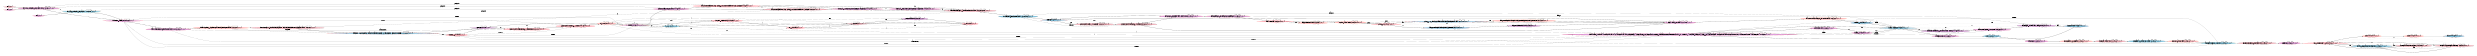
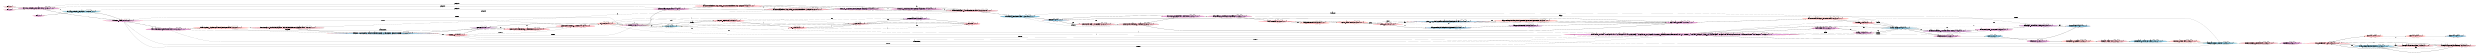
  digraph {
    rankdir=LR
    node [color=red fillcolor=lightpink shape=ellipse style=filled]
    edge [arrowhead=odot style=bold]
    n1 [color=darkorange label="iw.close()@@@102@@@['1', '1', '1']"]
    n2 [fillcolor=skyblue label="dir.close()@@@103@@@['1', '1', '1']"]
    n3 [fillcolor=plum label="final Document document = new Document()@@@53@@@['0', '0', '1']"]
    n4 [fillcolor=plum label="threads(threadID( = new Thread(){@Override public void run(){try {startingGun.await()while (!postings.isEmpty()) {StringBuilder text = new StringBuilder()int numTerms = threadRandom.nextInt(maxTermsPerDoc)for (int i = 0 i < numTerms i++){String token = postings.poll()if (token == null) {break}text.append(' ')text.append(token)}field.setStringValue(text.toString())iw.addDocument(document)}}catch (Exception e) }}@@@56@@@['1', '1', '1']"]
    n5 [color=black fillcolor=plum label="final Field field = new Field(\"field\",\"\",fieldType)@@@54@@@['0', '0', '1']"]
    n6 [fillcolor=plum label="threads(threadID(.start()@@@83@@@['1', '1', '1']"]
    n7 [color=darkorange fillcolor=skyblue label="assertEquals(numTerms - 1,terms.size())@@@94@@@['1', '1', '1']"]
    n8 [color=darkorange fillcolor=plum label="threadID++@@@51@@@['1', '1', '1']"]
    n9 [fillcolor=skyblue label="document.add(field)@@@55@@@['0', '0', '1']"]
    n10 [color=black label="TermsEnum termsEnum = terms.iterator(null)@@@95@@@['1', '1', '1']"]
    n11 [color=black fillcolor=skyblue label="threadID < threadCount@@@50@@@['1', '1', '1']" shape=diamond]
    n12 [fillcolor=plum label="Field prototype = newTextField(\"field\",\"\",Field.Store.NO)@@@34@@@['0', '0', '1']"]
    n13 [color=darkorange fillcolor=plum label="FieldType fieldType = new FieldType(prototype.fieldType())@@@35@@@['0', '0', '1']"]
    n14 [label="random().nextBoolean()@@@36@@@['0', '0', '1']" shape=diamond]
    n15 [color=darkorange label="final CountDownLatch startingGun = new CountDownLatch(1)@@@48@@@['1', '1', '1']"]
-   n16 [fillcolor=skyblue label="int threadID = 0@@@49@@@['1', '1', '1']"]
+   n16 [label="int threadID = 0@@@49@@@['1', '1', '1']"]
    n17 [color=darkorange fillcolor=plum label="startingGun.countDown()@@@85@@@['1', '1', '1']"]
    n18 [color=black fillcolor=skyblue label="t.join()@@@87@@@['1', '1', '1']"]
    n19 [fillcolor=plum label="iw.forceMerge(1)@@@89@@@['1', '1', '1']"]
    n20 [color=black fillcolor=skyblue label="int threadCount = TestUtil.nextInt(random(),1,5)@@@29@@@['1', '1', '1']"]
    n21 [fillcolor=skyblue label="VERBOSE@@@30@@@['1', '1', '1']" shape=diamond]
    n22 [color=black label="System.out.println(\"threadCount=\" + threadCount)@@@32@@@['1', '1', '1']"]
    n23 [color=black fillcolor=plum label="final Random threadRandom = new Random(random().nextLong())@@@52@@@['0', '0', '1']"]
    n24 [color=black label="System.out.println(\"config: \" + iw.w.getConfig())@@@31@@@['1', '1', '1']"]
    n25 [fillcolor=plum label="Thread(( threads = new Thread((((@@@47@@@['1', '1', '1']"]
    n26 [color=black label="assertEquals(1,ir.leaves().size())@@@91@@@['1', '1', '1']"]
    n27 [color=black fillcolor=skyblue label="AtomicReader air = ir.leaves().get(0).reader()@@@92@@@['1', '1', '1']"]
    n28 [color=darkorange label="Terms terms = air.terms(\"field\")@@@93@@@['1', '1', '1']"]
-   n29 [color=darkorange fillcolor=skyblue label="i++@@@17@@@['1', '1', '1']"]
+   n29 [color=darkorange fillcolor=skyblue label="i++@@@17@@@['1', '1', '1']" shape=diamond]
    n30 [color=darkorange fillcolor=plum label="i < numTerms@@@16@@@['1', '1', '1']" shape=diamond]
    n31 [color=black label="j < i@@@20@@@['1', '1', '1']" shape=diamond]
    n32 [label="String term = Integer.toString(i)@@@18@@@['1', '1', '1']"]
    n33 [fillcolor=plum label="Collections.shuffle(postingsList,random())@@@25@@@['1', '1', '1']"]
    n34 [label="int j = 0@@@19@@@['1', '1', '1']"]
    n35 [color=black fillcolor=plum label="postingsList.add(term)@@@22@@@['1', '1', '1']"]
    n36 [label="j++@@@21@@@['1', '1', '1']"]
    n37 [color=darkorange fillcolor=skyblue label="List<String> postingsList = new ArrayList<>()@@@3@@@['0', '1', '0']"]
    n38 [color=black label="final ConcurrentLinkedQueue<String> postings = new ConcurrentLinkedQueue<>(postingsList)@@@26@@@['0', '1', '0']"]
    n39 [fillcolor=plum label="int numTerms = atLeast(300)@@@4@@@['1', '1', '1']" shape=diamond]
    n40 [label="final ConcurrentLinkedQueue<String> postings = new ConcurrentLinkedQueue<String>(postingsList)@@@26@@@['1', '0', '1']"]
    n41 [color=darkorange fillcolor=plum label="Directory dir = newFSDirectory(TestUtil.getTempDir(\"bagofpostings\"))@@@27@@@['1', '1', '0']"]
    n42 [fillcolor=plum label="final int maxTermsPerDoc = TestUtil.nextInt(random(),10,20)@@@5@@@['1', '1', '1']"]
    n43 [label="System.out.println(\"numTerms=\" + numTerms)@@@13@@@['1', '1', '1']"]
    n44 [color=black label="final RandomIndexWriter iw = new RandomIndexWriter(random(),dir,iwc)@@@28@@@['1', '1', '1']"]
    n45 [fillcolor=plum label="Directory dir = newFSDirectory(TestUtil.getTempDir(\"bagofpositions\"))@@@27@@@['0', '0', '1']"]
    n46 [fillcolor=skyblue label="(isSimpleText || iwc.getMergePolicy() instanceof MockRandomMergePolicy) && (TEST_NIGHTLY || RANDOM_MULTIPLIER > 1)@@@8@@@['1', '1', '1']" shape=diamond]
    n47 [label="numTerms /= 2@@@9@@@['1', '1', '1']"]
    n48 [color=black fillcolor=plum label="VERBOSE@@@11@@@['1', '1', '1']" shape=diamond]
    n49 [label="System.out.println(\"maxTermsPerDoc=\" + maxTermsPerDoc)@@@12@@@['1', '1', '1']"]
    n50 [color=darkorange label="int i = 0@@@15@@@['1', '1', '1']"]
    n51 [color=darkorange label="boolean isSimpleText = \"SimpleText\".equals(TestUtil.getPostingsFormat(\"field\"))@@@6@@@['1', '1', '1']"]
    n52 [color=black label="IndexWriterConfig iwc = newIndexWriterConfig(random(),TEST_VERSION_CURRENT,new MockAnalyzer(random()))@@@7@@@['1', '1', '1']"]
    n53 [fillcolor=plum label="BytesRef term@@@96@@@['1', '1', '1']"]
    n54 [label="(term = termsEnum.next()) != null@@@97@@@['1', '1', '1']" shape=diamond]
    n55 [color=black label="test['0', '0', '1']" shape=diamond]
    n56 [color=darkorange fillcolor=plum label="List<String> postingsList = new ArrayList<String>()@@@3@@@['1', '0', '1']"]
    n57 [color=darkorange label="fieldType.setOmitNorms(true)@@@37@@@['0', '0', '1']"]
    n58 [color=darkorange label="int options = random().nextInt(3)@@@39@@@['0', '0', '1']"]
    n59 [fillcolor=skyblue label="options == 1 && !doesntSupportOffsets.contains(TestUtil.getPostingsFormat(\"field\"))@@@44@@@['0', '0', '1']" shape=diamond]
    n60 [label="options == 0@@@40@@@['0', '0', '1']" shape=diamond]
    n61 [color=darkorange label="fieldType.setIndexOptions(IndexOptions.DOCS_AND_FREQS_AND_POSITIONS_AND_OFFSETS)@@@45@@@['0', '0', '1']"]
    n62 [color=black fillcolor=skyblue label="int value = Integer.parseInt(term.utf8ToString())@@@98@@@['1', '1', '1']"]
    n63 [color=black label="assertEquals(value,termsEnum.docFreq())@@@90@@@['1', '1', '0']"]
    n64 [color=black label="assertEquals(value,termsEnum.totalTermFreq())@@@99@@@['0', '0', '1']"]
    n65 [fillcolor=skyblue label="fieldType.setIndexOptions(IndexOptions.DOCS_AND_FREQS)@@@41@@@['0', '0', '1']"]
    n66 [color=black fillcolor=plum label="fieldType.setStoreTermVectors(true)@@@42@@@['0', '0', '1']"]
    n67 [color=darkorange label="DirectoryReader ir = iw.getReader()@@@90@@@['1', '1', '1']"]
    n68 [color=darkorange label="ir.close()@@@101@@@['1', '1', '1']"]
    n69 [fillcolor=plum label="test['0', '1', '0']" shape=diamond]
    n70 [color=darkorange fillcolor=plum label="test['1', '0', '0']" shape=diamond]
    n1 -> n2 [arrowhead=diamond]
    n3 -> n4 [label=document style=solid]
    n3 -> n5 [arrowhead=diamond]
    n4 -> n6
    n4 -> n7 [label=numTerms style=solid]
    n4 -> n8 [label=threadID style=solid]
    n5 -> n9
    n5 -> n9 [label=field style=solid]
    n6 -> n8
    n7 -> n10
    n8 -> n11
    n8 -> n11 [arrowhead=diamond label=threadID style=solid]
    n9 -> n4
    n10 -> n53 [arrowhead=diamond]
    n11 -> n3 [arrowhead=diamond label=true style=dotted]
    n11 -> n4
    n11 -> n4 [arrowhead=diamond label=true style=dotted]
    n11 -> n5 [label=true style=dotted]
    n11 -> n6 [label=true style=dotted]
    n11 -> n8 [arrowhead=diamond label=true style=dotted]
    n11 -> n9 [arrowhead=diamond label=true style=dotted]
    n11 -> n17 [arrowhead=diamond]
    n11 -> n23 [label=true style=dotted]
    n11 -> n23
    n12 -> n13 [arrowhead=diamond]
    n13 -> n5 [label=fieldType style=solid]
    n13 -> n14
    n14 -> n57 [label=true style=dotted]
    n14 -> n57 [arrowhead=diamond]
    n14 -> n58
    n15 -> n16
    n16 -> n11 [label=threadID style=solid]
    n16 -> n11
    n17 -> n18 [arrowhead=diamond]
    n18 -> n19
    n19 -> n67
    n20 -> n11 [arrowhead=diamond label=threadCount style=solid]
    n20 -> n21
    n20 -> n22 [label=threadCount style=solid]
    n21 -> n12
    n21 -> n22 [label=true style=dotted]
    n21 -> n24 [arrowhead=diamond label=true style=dotted]
    n21 -> n24
    n21 -> n25 [arrowhead=diamond]
    n22 -> n12
    n22 -> n25
    n23 -> n3 [arrowhead=diamond]
    n24 -> n22 [arrowhead=diamond]
    n25 -> n15
    n26 -> n27 [arrowhead=diamond]
    n27 -> n28
    n28 -> n7
    n29 -> n4 [arrowhead=diamond label=i style=solid]
    n29 -> n30
    n29 -> n30 [label=i style=solid]
    n29 -> n31 [arrowhead=diamond label=i style=solid]
-   n29 -> n32 [label=i style=solid]
+   n29 -> n32 [label=threadID style=solid]
    n30 -> n29 [arrowhead=diamond label=true style=dotted]
    n30 -> n31 [arrowhead=diamond label=true style=dotted]
    n30 -> n32 [label=true style=dotted]
    n30 -> n32
    n30 -> n33
    n30 -> n34 [arrowhead=diamond label=true style=dotted]
    n31 -> n29 [arrowhead=diamond]
    n31 -> n35
    n31 -> n35 [arrowhead=diamond label=true style=dotted]
    n31 -> n36 [arrowhead=diamond label=true style=dotted]
    n32 -> n34
    n32 -> n35 [arrowhead=diamond label=term style=solid]
    n33 -> n38 [arrowhead=diamond]
    n33 -> n40
    n34 -> n31
    n34 -> n31 [arrowhead=diamond label=j style=solid]
    n34 -> n36 [label=j style=solid]
    n35 -> n36
    n36 -> n31 [label=j style=solid]
    n36 -> n31
    n37 -> n33 [label=postingsList style=solid]
    n37 -> n38 [arrowhead=diamond label=postingsList style=solid]
    n37 -> n39
    n38 -> n41
    n39 -> n4 [label=numTerms style=solid]
    n39 -> n7 [arrowhead=diamond label=numTerms style=solid]
    n39 -> n30 [label=numTerms style=solid]
    n39 -> n42
    n39 -> n43 [arrowhead=diamond label=numTerms style=solid]
    n40 -> n38 [arrowhead=diamond label=0 style=dashed]
    n40 -> n41
    n40 -> n45
    n41 -> n44 [arrowhead=diamond label=dir style=solid]
    n41 -> n44
    n41 -> n45 [label=0 style=dashed]
    n42 -> n4 [arrowhead=diamond label=maxTermsPerDoc style=solid]
    n42 -> n49 [label=maxTermsPerDoc style=solid]
    n42 -> n51 [arrowhead=diamond]
    n43 -> n50 [arrowhead=diamond]
    n44 -> n20 [arrowhead=diamond]
    n45 -> n44 [arrowhead=diamond]
    n45 -> n44 [arrowhead=diamond label=dir style=solid]
    n46 -> n47
    n46 -> n47 [label=true style=dotted]
    n46 -> n48 [arrowhead=diamond]
    n47 -> n4 [label=numTerms style=solid]
    n47 -> n7 [label=numTerms style=solid]
    n47 -> n30 [label=numTerms style=solid]
    n47 -> n43 [arrowhead=diamond label=numTerms style=solid]
    n47 -> n48
    n48 -> n43 [label=true style=dotted]
    n48 -> n49 [label=true style=dotted]
    n48 -> n49 [arrowhead=diamond]
    n48 -> n50
    n49 -> n43 [arrowhead=diamond]
    n50 -> n4 [arrowhead=diamond label=i style=solid]
    n50 -> n29 [arrowhead=diamond label=i style=solid]
    n50 -> n30
    n50 -> n30 [label=i style=solid]
    n50 -> n31 [label=i style=solid]
    n50 -> n32 [arrowhead=diamond label=i style=solid]
    n51 -> n46 [arrowhead=diamond label=isSimpleText style=solid]
    n51 -> n52 [arrowhead=diamond]
    n52 -> n44 [arrowhead=diamond label=iwc style=solid]
    n52 -> n46 [arrowhead=diamond]
    n53 -> n54
    n54 -> n62 [arrowhead=diamond label=true style=dotted]
    n54 -> n62
    n54 -> n63 [label=true style=dotted]
    n54 -> n64 [arrowhead=diamond label=true style=dotted]
    n54 -> n68 [arrowhead=diamond]
    n55 -> n56
    n56 -> n33 [label=postingsList style=solid]
    n56 -> n37 [arrowhead=diamond label=0 style=dashed]
    n56 -> n39
    n56 -> n40 [arrowhead=diamond label=postingsList style=solid]
    n57 -> n58 [arrowhead=diamond]
    n58 -> n59 [label=options style=solid]
    n58 -> n60 [arrowhead=diamond label=options style=solid]
    n58 -> n60 [arrowhead=diamond]
    n59 -> n25 [arrowhead=diamond]
    n59 -> n61 [label=true style=dotted]
    n59 -> n61
    n60 -> n59 [arrowhead=diamond label=false style=dotted]
    n60 -> n59
    n60 -> n65 [arrowhead=diamond label=true style=dotted]
    n60 -> n65
    n60 -> n66 [arrowhead=diamond label=true style=dotted]
    n61 -> n25
    n62 -> n63
    n62 -> n63 [label=value style=solid]
    n62 -> n64 [arrowhead=diamond]
    n62 -> n64 [arrowhead=diamond label=value style=solid]
    n63 -> n54 [arrowhead=diamond]
    n63 -> n64 [arrowhead=diamond label=0 style=dashed]
    n64 -> n54 [arrowhead=diamond]
    n65 -> n66
    n66 -> n25 [arrowhead=diamond]
    n67 -> n26 [arrowhead=diamond]
    n68 -> n1 [arrowhead=diamond]
    n69 -> n37 [arrowhead=diamond]
    n70 -> n56 [arrowhead=diamond]
  }
